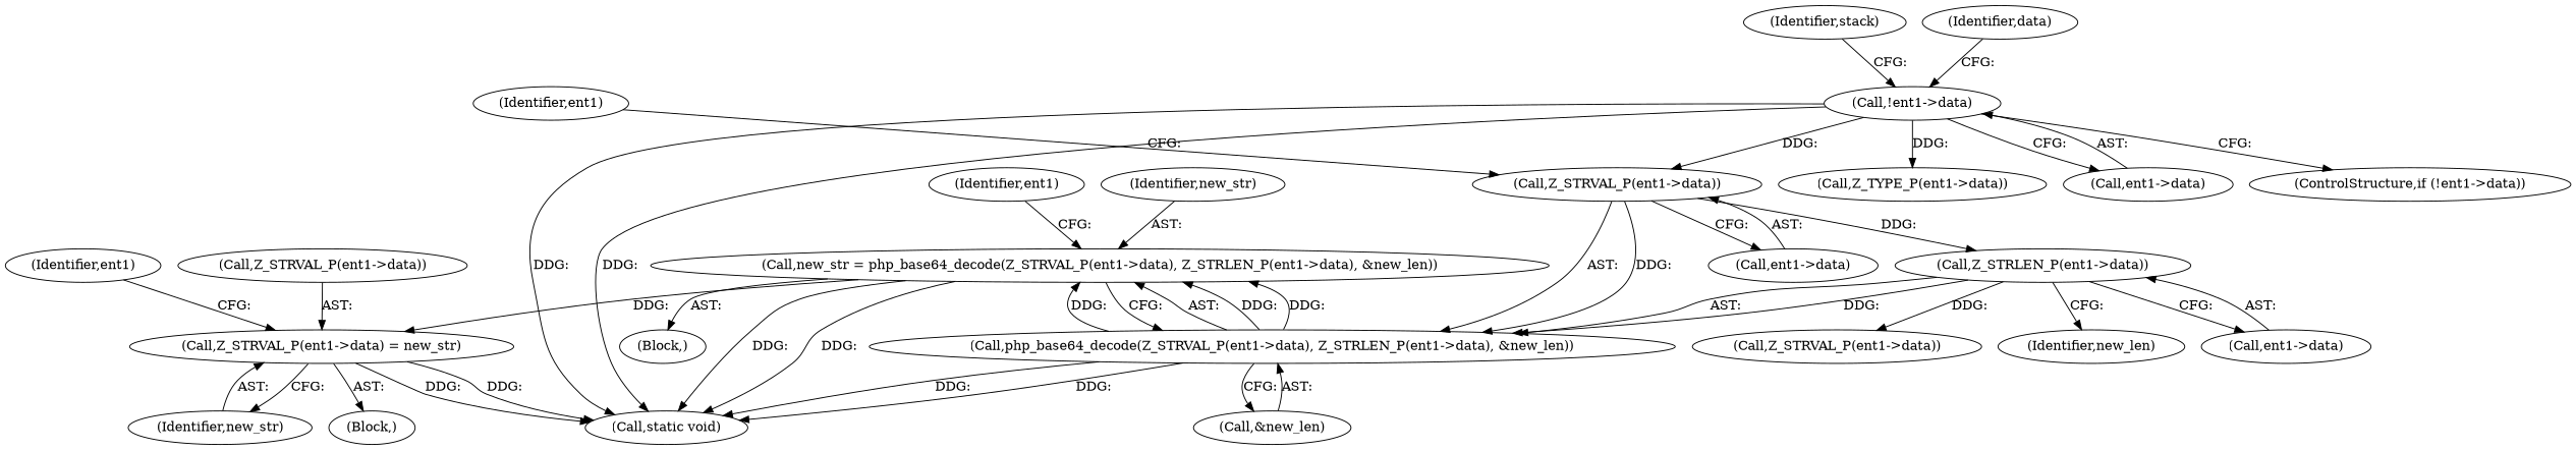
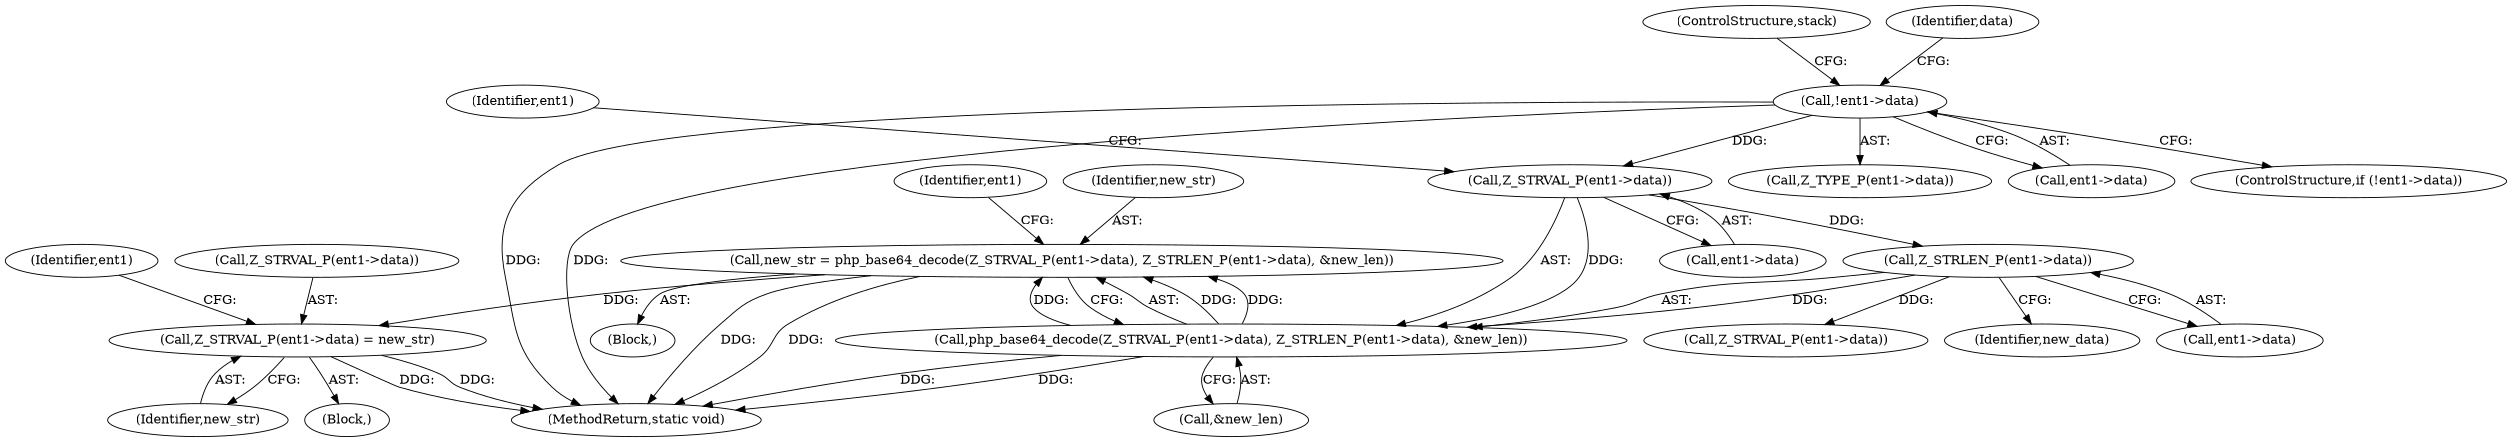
  digraph {
    n1 [label="(Call,Z_STRVAL_P(ent1->data) = new_str)"]
-   n2 [label="(Call,static void)"]
+   n2 [label="(MethodReturn,static void)"]
    n3 [label="(Identifier,new_str)"]
    n4 [label="(Block,)"]
    n5 [label="(Call,new_str = php_base64_decode(Z_STRVAL_P(ent1->data), Z_STRLEN_P(ent1->data), &new_len))"]
    n6 [label="(Call,php_base64_decode(Z_STRVAL_P(ent1->data), Z_STRLEN_P(ent1->data), &new_len))"]
    n7 [label="(Block,)"]
    n8 [label="(Call,&new_len)"]
    n9 [label="(Call,Z_STRVAL_P(ent1->data))"]
    n10 [label="(Call,Z_STRLEN_P(ent1->data))"]
    n11 [label="(Call,ent1->data)"]
    n12 [label="(Call,ent1->data)"]
    n13 [label="(Call,Z_STRVAL_P(ent1->data))"]
-   n14 [label="(Identifier,new_len)"]
+   n14 [label="(Identifier,new_data)"]
    n15 [label="(Call,!ent1->data)"]
    n16 [label="(Call,Z_TYPE_P(ent1->data))"]
    n17 [label="(Call,ent1->data)"]
    n18 [label="(ControlStructure,if (!ent1->data))"]
    n19 [label="(Identifier,new_str)"]
-   n20 [label="(Identifier,stack)"]
+   n20 [label="(ControlStructure,stack)"]
    n21 [label="(Identifier,ent1)"]
    n22 [label="(Identifier,ent1)"]
    n23 [label="(Call,Z_STRVAL_P(ent1->data))"]
    n24 [label="(Identifier,data)"]
    n25 [label="(Identifier,ent1)"]
    n1 -> n2 [label="DDG: "]
    n1 -> n2 [label="DDG: "]
    n1 -> n3 [label="CFG: "]
    n1 -> n4 [label="AST: "]
    n3 -> n1 [label="AST: "]
    n5 -> n1 [label="DDG: "]
    n5 -> n2 [label="DDG: "]
    n5 -> n2 [label="DDG: "]
    n5 -> n6 [label="CFG: "]
    n5 -> n7 [label="AST: "]
    n6 -> n2 [label="DDG: "]
    n6 -> n2 [label="DDG: "]
    n6 -> n5 [label="AST: "]
    n6 -> n5 [label="DDG: "]
    n6 -> n5 [label="DDG: "]
    n6 -> n5 [label="DDG: "]
    n6 -> n8 [label="CFG: "]
    n8 -> n6 [label="AST: "]
    n9 -> n6 [label="AST: "]
    n9 -> n6 [label="DDG: "]
    n9 -> n10 [label="DDG: "]
    n9 -> n11 [label="CFG: "]
    n10 -> n6 [label="AST: "]
    n10 -> n6 [label="DDG: "]
    n10 -> n12 [label="CFG: "]
    n10 -> n13 [label="DDG: "]
    n10 -> n14 [label="CFG: "]
    n11 -> n9 [label="AST: "]
    n12 -> n10 [label="AST: "]
    n15 -> n2 [label="DDG: "]
    n15 -> n2 [label="DDG: "]
    n15 -> n9 [label="DDG: "]
-   n15 -> n16 [label="DDG: "]
+   n15 -> n16 [label="AST: "]
    n15 -> n17 [label="CFG: "]
    n15 -> n18 [label="CFG: "]
    n17 -> n15 [label="AST: "]
    n19 -> n5 [label="AST: "]
    n20 -> n15 [label="CFG: "]
    n21 -> n5 [label="CFG: "]
    n22 -> n1 [label="CFG: "]
    n23 -> n1 [label="AST: "]
    n24 -> n15 [label="CFG: "]
    n25 -> n9 [label="CFG: "]
  }
